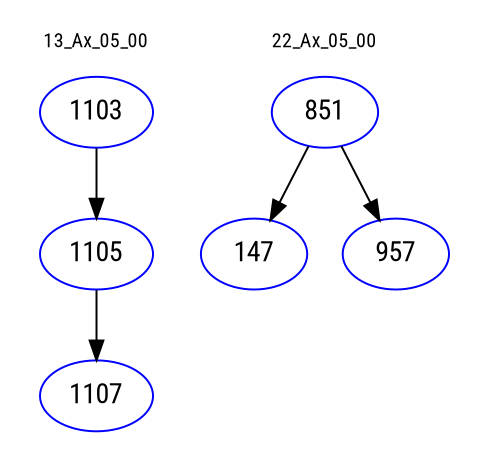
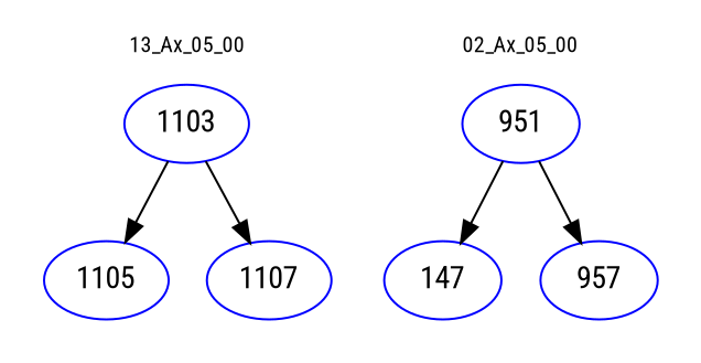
  digraph {
    fontname="Roboto Condensed"
    node [color=blue fontname="Roboto Condensed"]
    edge [color=black fontname="Roboto Condensed"]
    n1 [label=1105]
    n2 [label=1103]
    n3 [label=1107]
-   n4 [label=851]
+   n4 [label=951]
    n5 [label=147]
    n6 [label=957]
    subgraph cluster_1 {
      color=white
      fontsize=10
      label="13_Ax_05_00"
      n1
      n2
      n3
    }
    subgraph cluster_2 {
      color=white
      fontsize=10
-     label="22_Ax_05_00"
+     label="02_Ax_05_00"
      n4
      n5
      n6
    }
-   n1 -> n3
+   n2 -> n3
    n2 -> n1
    n4 -> n5
    n4 -> n6
  }
